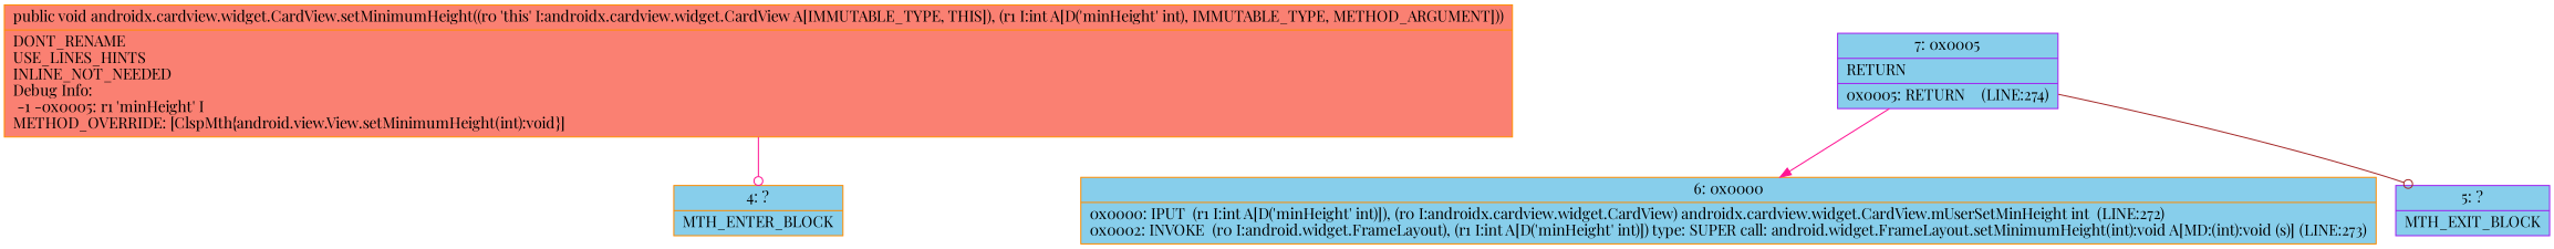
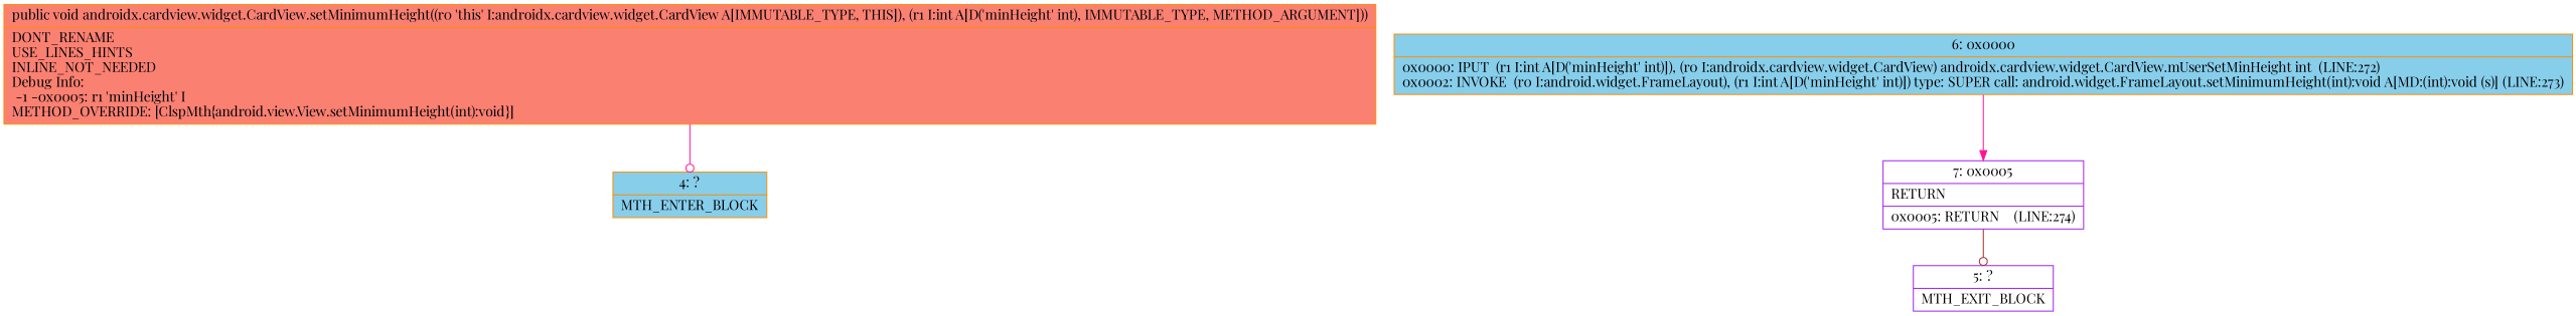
  digraph {
    fontname="Playfair Display"
    node [color=darkorange fillcolor=skyblue fontname="Playfair Display" shape=record style=filled]
    edge [arrowhead=odot color=deeppink fontname="Playfair Display"]
    n1 [label="{4\:\ ?|MTH_ENTER_BLOCK\l}"]
    n2 [label="{6\:\ 0x0000|0x0000: IPUT  (r1 I:int A[D('minHeight' int)]), (r0 I:androidx.cardview.widget.CardView) androidx.cardview.widget.CardView.mUserSetMinHeight int  (LINE:272)\l0x0002: INVOKE  (r0 I:android.widget.FrameLayout), (r1 I:int A[D('minHeight' int)]) type: SUPER call: android.widget.FrameLayout.setMinimumHeight(int):void A[MD:(int):void (s)] (LINE:273)\l}"]
-   n3 [color=purple label="{7\:\ 0x0005|RETURN\l|0x0005: RETURN    (LINE:274)\l}"]
-   n4 [color=purple label="{5\:\ ?|MTH_EXIT_BLOCK\l}"]
+   n3 [color=purple fillcolor=white label="{7\:\ 0x0005|RETURN\l|0x0005: RETURN    (LINE:274)\l}"]
+   n4 [color=purple fillcolor=white label="{5\:\ ?|MTH_EXIT_BLOCK\l}"]
    n5 [fillcolor=salmon label="{public void androidx.cardview.widget.CardView.setMinimumHeight((r0 'this' I:androidx.cardview.widget.CardView A[IMMUTABLE_TYPE, THIS]), (r1 I:int A[D('minHeight' int), IMMUTABLE_TYPE, METHOD_ARGUMENT]))  | DONT_RENAME\lUSE_LINES_HINTS\lINLINE_NOT_NEEDED\lDebug Info:\l  \-1 \-0x0005: r1 'minHeight' I\lMETHOD_OVERRIDE: [ClspMth\{android.view.View.setMinimumHeight(int):void\}]\l}"]
-   n3 -> n2 [arrowhead=normal]
+   n2 -> n3 [arrowhead=normal]
    n3 -> n4 [color=brown]
    n5 -> n1
  }
